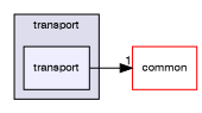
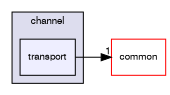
  digraph {
    compound=true
    rankdir=LR
    node [fontname=FreeSans fontsize=10 shape=box]
    n1 [fillcolor="#eeeeff" label=transport pencolor=black style=filled]
    n2 [color=red label=common]
    subgraph cluster_1 {
      bgcolor="#ddddee"
      fontname=FreeSans
      fontsize=10
-     label=transport
+     label=channel
      pencolor=black
      n1
    }
    n1 -> n2 [headlabel=1 labeldistance=1.5 labelfontname=FreeSans labelfontsize=10]
  }
